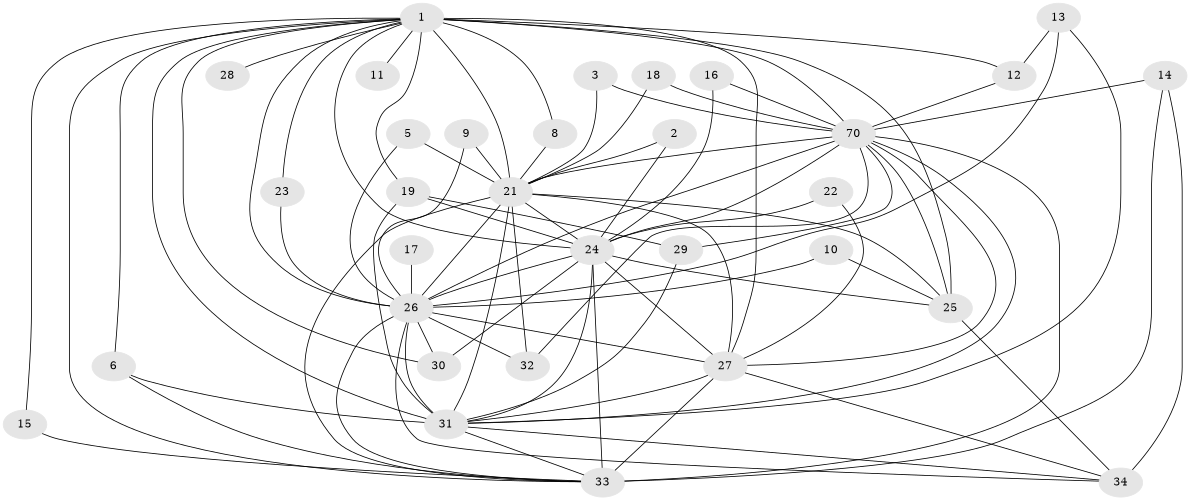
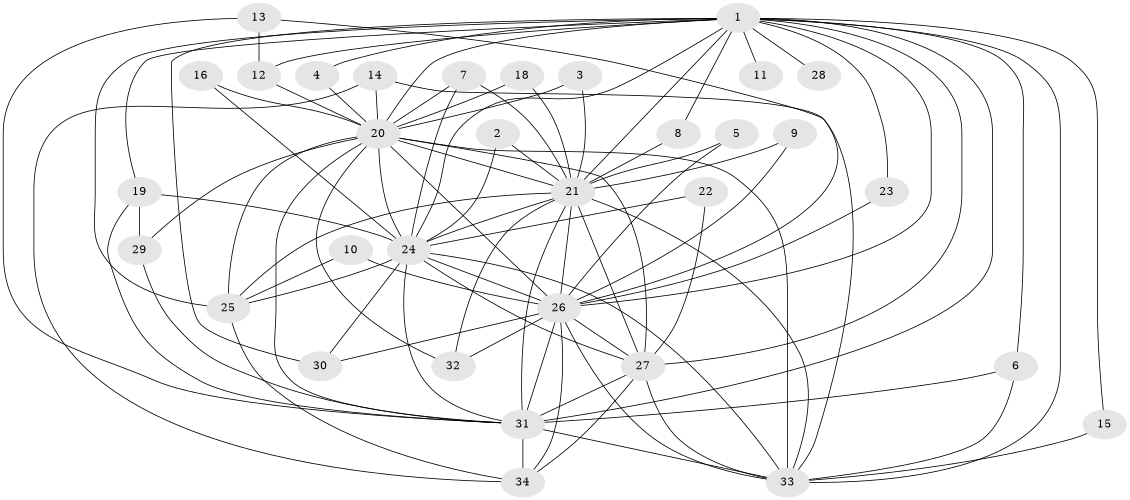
  graph {
    node [color=gray90 style=filled]
    edge [weight=1.0]
    1
+   4
    6
    8
    11
    12
    15
    19
-   20 [label=70]
+   20
    21
    23
    24
    25
    26
    27
    28
    30
    31
    33
    29
    32
    34
    2
    3
    5
+   7
    9
    10
    13
    14
    16
-   17
    18
    22
+   1 -- 4
    1 -- 6
    1 -- 8
    1 -- 11 [weight=2.0]
    1 -- 12 [weight=2.0]
    1 -- 15
    1 -- 19 [weight=2.0]
    1 -- 20 [weight=3.0]
    1 -- 21 [weight=4.0]
    1 -- 23
    1 -- 24 [weight=2.0]
    1 -- 25 [weight=2.0]
    1 -- 26 [weight=2.0]
    1 -- 27 [weight=5.0]
    1 -- 28
    1 -- 30
    1 -- 31 [weight=3.0]
    1 -- 33 [weight=2.0]
+   4 -- 20
    6 -- 31
    6 -- 33
    8 -- 21
    12 -- 20
    15 -- 33
    19 -- 24
    19 -- 31 [weight=2.0]
    19 -- 29
    20 -- 21
    20 -- 24
    20 -- 25
    20 -- 26 [weight=2.0]
    20 -- 27 [weight=2.0]
    20 -- 31
    20 -- 33 [weight=2.0]
    20 -- 29
    20 -- 32
    21 -- 24
    21 -- 25
    21 -- 26 [weight=2.0]
    21 -- 27 [weight=3.0]
    21 -- 31
    21 -- 33
    21 -- 32
    23 -- 26
    24 -- 25
    24 -- 26
    24 -- 27 [weight=3.0]
    24 -- 30
    24 -- 31
    24 -- 33 [weight=2.0]
    25 -- 34
    26 -- 27 [weight=3.0]
    26 -- 30
    26 -- 31 [weight=3.0]
    26 -- 33
    26 -- 32
    26 -- 34
    27 -- 31 [weight=2.0]
    27 -- 33 [weight=3.0]
    27 -- 34
    31 -- 33
    31 -- 34
    29 -- 31
    2 -- 21
    2 -- 24
    3 -- 20
    3 -- 21
    5 -- 21
    5 -- 26
+   7 -- 20
+   7 -- 21
+   7 -- 24
    9 -- 21
    9 -- 26
    10 -- 25
    10 -- 26
    13 -- 12
    13 -- 26
    13 -- 31
    14 -- 20
    14 -- 33
    14 -- 34
    16 -- 20
    16 -- 24
-   17 -- 26
    18 -- 20
    18 -- 21
    22 -- 24
    22 -- 27 [weight=2.0]
  }
